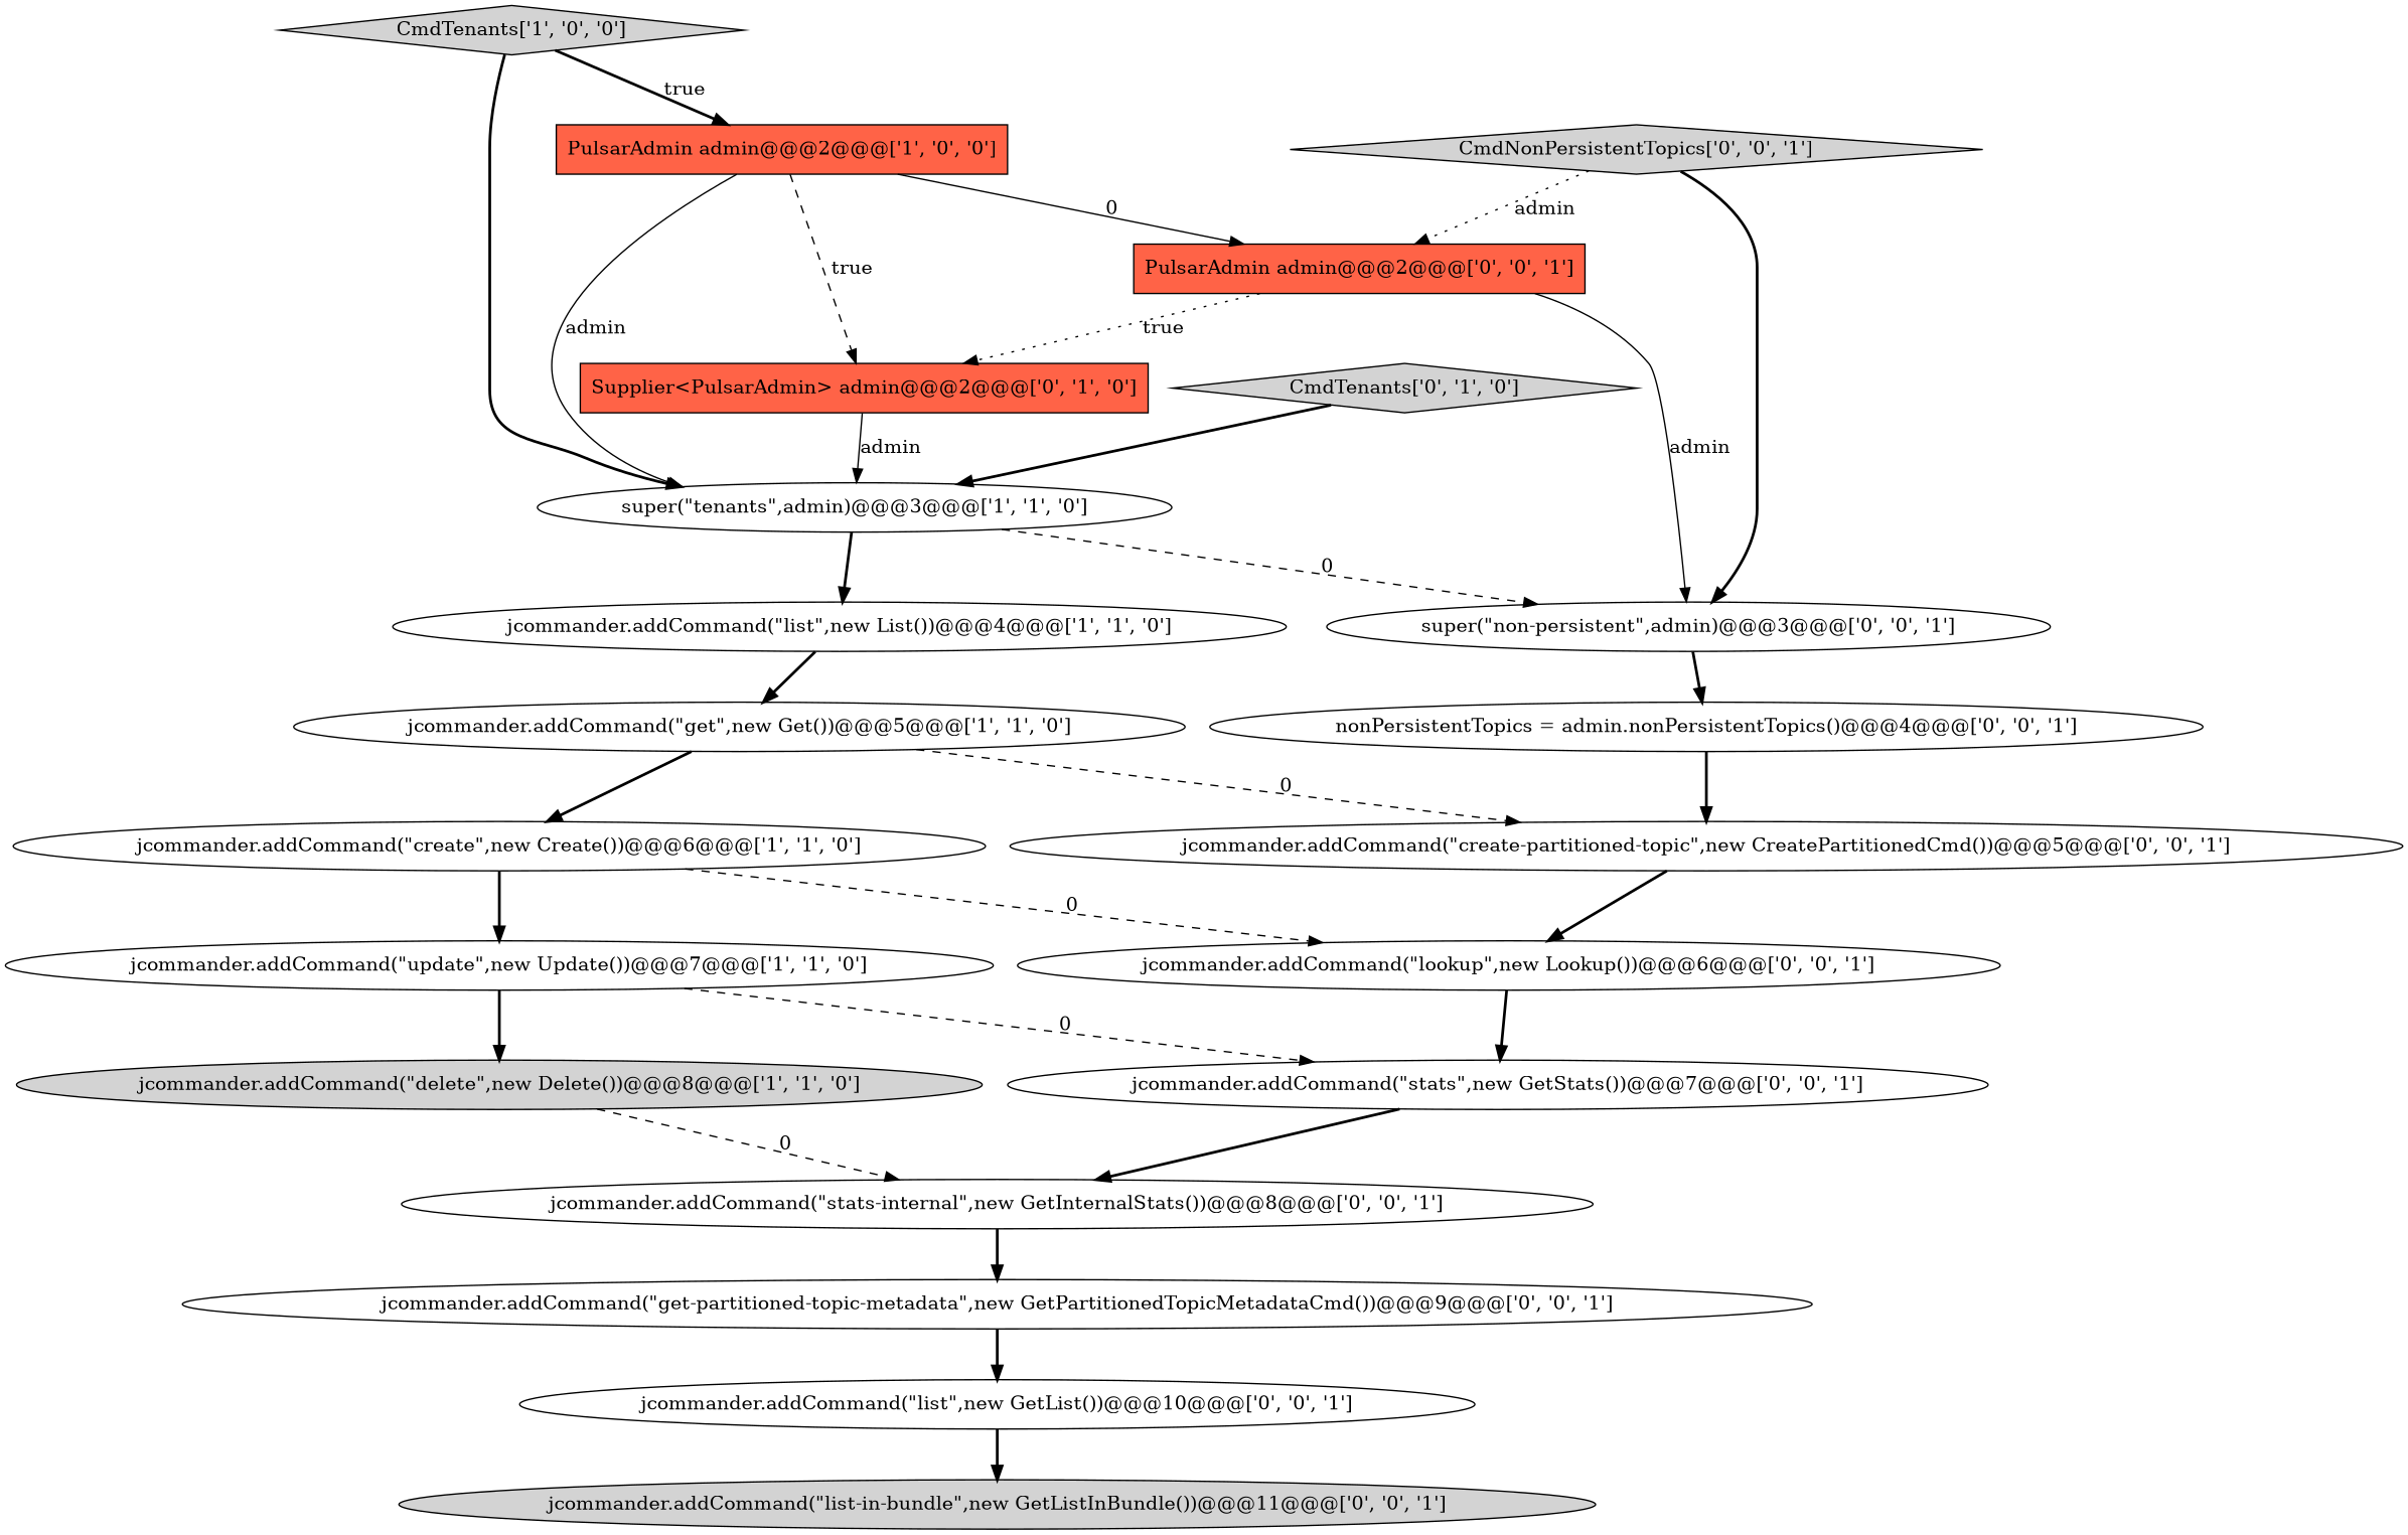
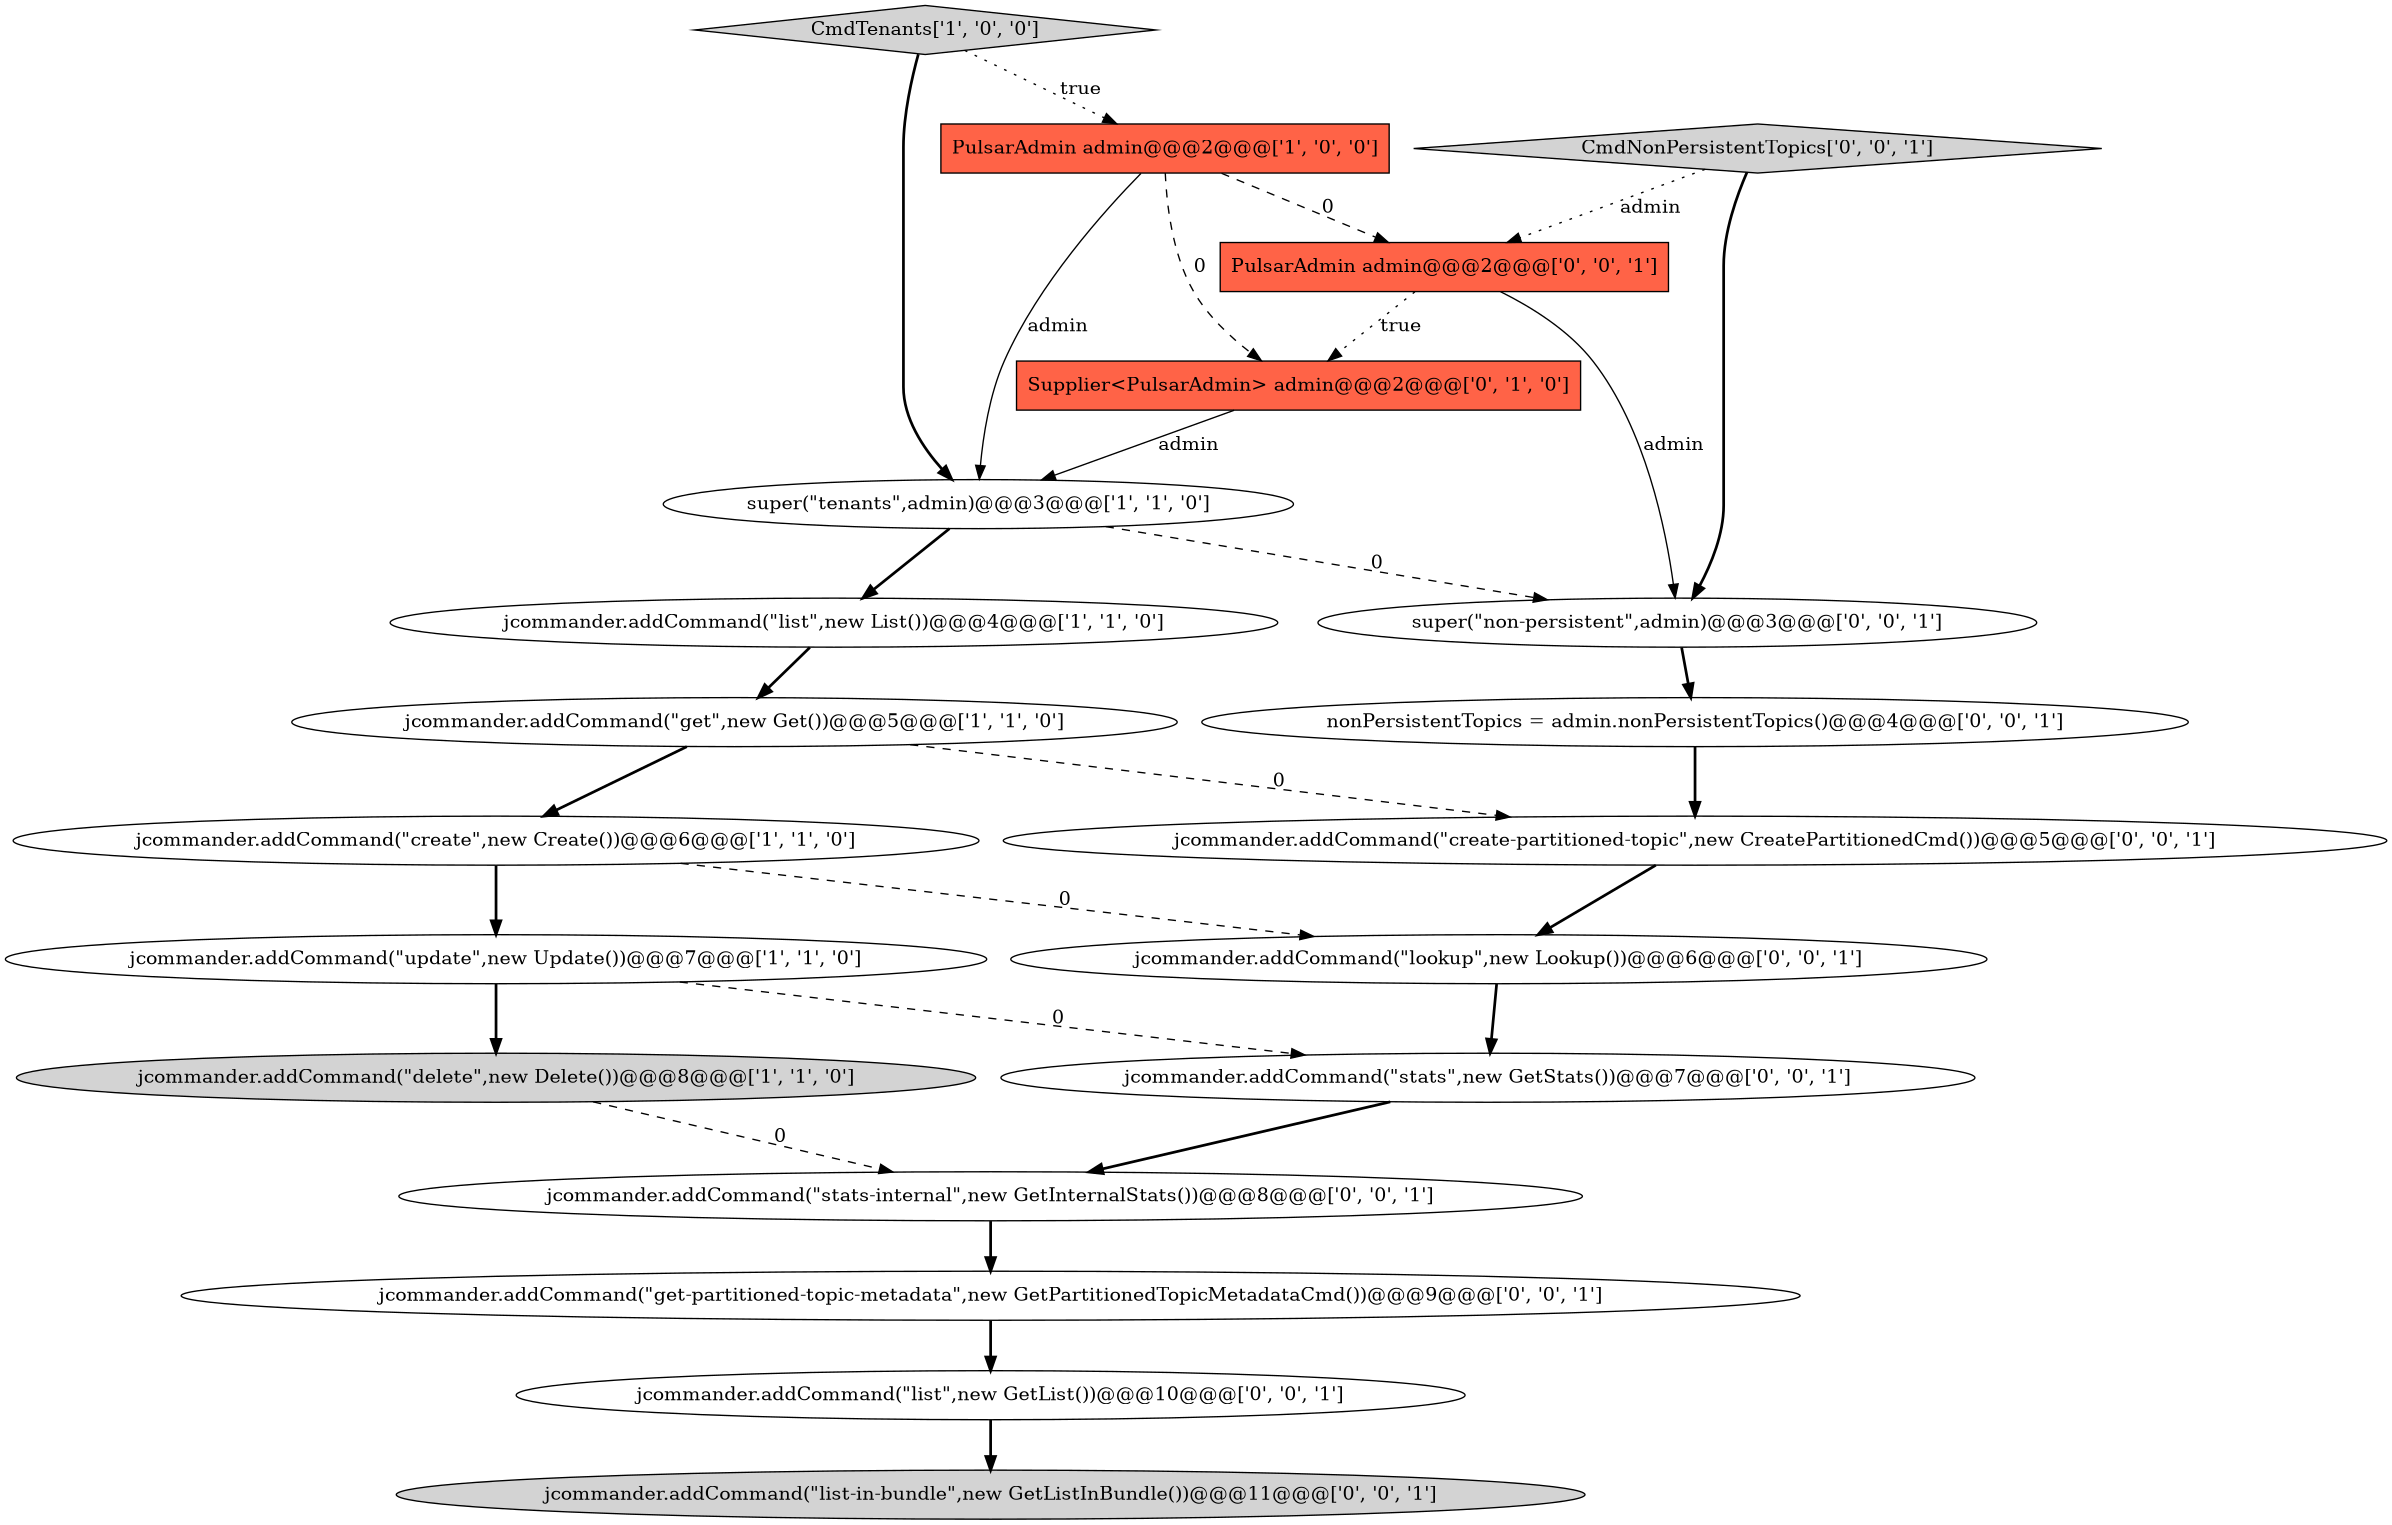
  digraph {
    node [fillcolor=white shape=ellipse style=filled]
    edge [style=bold]
    n1 [label="jcommander.addCommand(\"create\",new Create())@@@6@@@['1', '1', '0']"]
    n2 [label="jcommander.addCommand(\"update\",new Update())@@@7@@@['1', '1', '0']"]
    n3 [label="jcommander.addCommand(\"lookup\",new Lookup())@@@6@@@['0', '0', '1']"]
    n4 [fillcolor=lightgray label="jcommander.addCommand(\"delete\",new Delete())@@@8@@@['1', '1', '0']"]
    n5 [label="jcommander.addCommand(\"stats\",new GetStats())@@@7@@@['0', '0', '1']"]
    n6 [label="nonPersistentTopics = admin.nonPersistentTopics()@@@4@@@['0', '0', '1']"]
    n7 [label="jcommander.addCommand(\"create-partitioned-topic\",new CreatePartitionedCmd())@@@5@@@['0', '0', '1']"]
    n8 [fillcolor=lightgray label="CmdTenants['1', '0', '0']" shape=diamond]
    n9 [fillcolor=tomato label="PulsarAdmin admin@@@2@@@['1', '0', '0']" shape=box]
    n10 [label="super(\"tenants\",admin)@@@3@@@['1', '1', '0']"]
    n11 [fillcolor=tomato label="PulsarAdmin admin@@@2@@@['0', '0', '1']" shape=box]
    n12 [fillcolor=tomato label="Supplier<PulsarAdmin> admin@@@2@@@['0', '1', '0']" shape=box]
    n13 [label="super(\"non-persistent\",admin)@@@3@@@['0', '0', '1']"]
    n14 [label="jcommander.addCommand(\"list\",new List())@@@4@@@['1', '1', '0']"]
    n15 [fillcolor=lightgray label="jcommander.addCommand(\"list-in-bundle\",new GetListInBundle())@@@11@@@['0', '0', '1']"]
    n16 [label="jcommander.addCommand(\"stats-internal\",new GetInternalStats())@@@8@@@['0', '0', '1']"]
-   n17 [fillcolor=lightgray label="CmdTenants['0', '1', '0']" shape=diamond]
    n18 [label="jcommander.addCommand(\"get-partitioned-topic-metadata\",new GetPartitionedTopicMetadataCmd())@@@9@@@['0', '0', '1']"]
    n19 [label="jcommander.addCommand(\"list\",new GetList())@@@10@@@['0', '0', '1']"]
    n20 [label="jcommander.addCommand(\"get\",new Get())@@@5@@@['1', '1', '0']"]
    n21 [fillcolor=lightgray label="CmdNonPersistentTopics['0', '0', '1']" shape=diamond]
    n1 -> n2
    n1 -> n3 [label=0 style=dashed]
    n2 -> n4
    n2 -> n5 [label=0 style=dashed]
    n3 -> n5
    n4 -> n16 [label=0 style=dashed]
    n5 -> n16
    n6 -> n7
    n7 -> n3
-   n8 -> n9 [label=true]
+   n8 -> n9 [label=true style=dotted]
    n8 -> n10
    n9 -> n10 [label=admin style=solid]
-   n9 -> n11 [label=0 style=solid]
-   n9 -> n12 [label=true style=dashed]
+   n9 -> n11 [label=0 style=dashed]
+   n9 -> n12 [label=0 style=dashed]
    n10 -> n13 [label=0 style=dashed]
    n10 -> n14
    n11 -> n12 [label=true style=dotted]
    n11 -> n13 [label=admin style=solid]
    n12 -> n10 [label=admin style=solid]
    n13 -> n6
    n14 -> n20
    n16 -> n18
-   n17 -> n10
    n18 -> n19
    n19 -> n15
    n20 -> n1
    n20 -> n7 [label=0 style=dashed]
    n21 -> n11 [label=admin style=dotted]
    n21 -> n13
  }
